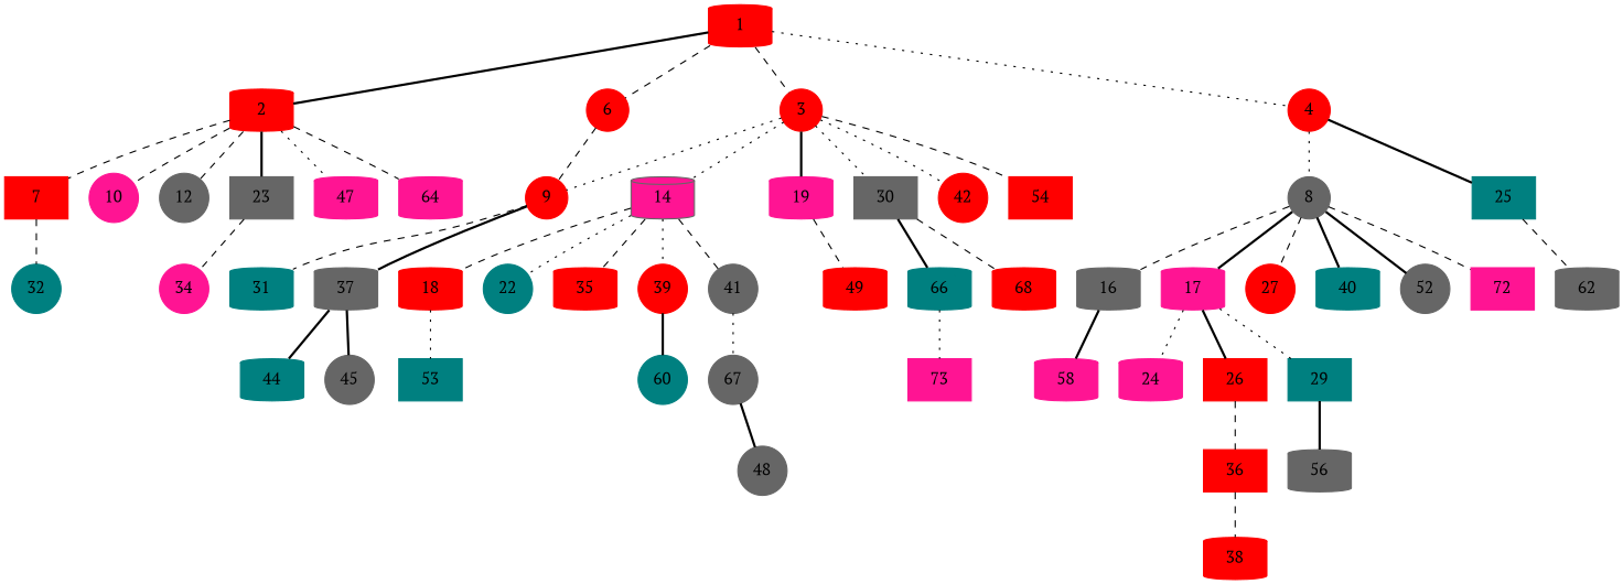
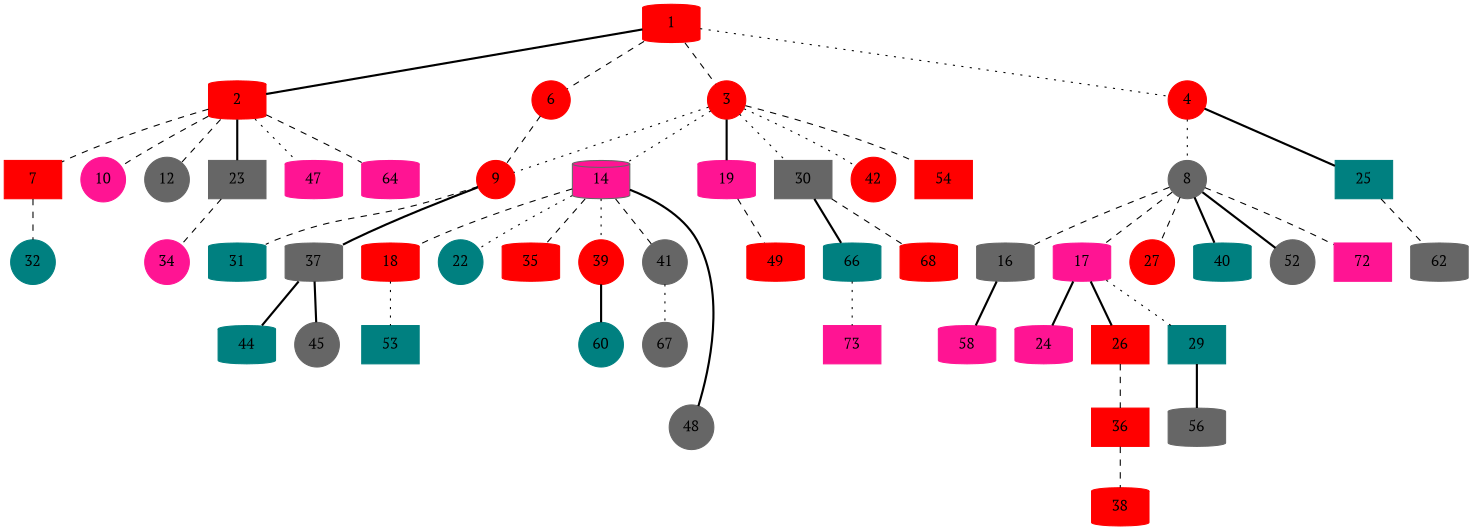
  graph {
    fontname="PT Serif"
    node [color=red fontname="PT Serif" shape=cylinder style=filled]
    edge [fontname="PT Serif" style=dashed]
    2 [super="+5"]
    7 [shape=box super="+71"]
    10 [color=deeppink shape=circle]
    12 [color=gray40 shape=circle super="+33"]
    23 [color=gray40 shape=box]
    47 [color=deeppink]
    64 [color=deeppink]
    1
    3 [shape=circle super="+59"]
    4 [shape=circle super="+20"]
    6 [shape=circle super="+13"]
    9 [shape=circle super="+69"]
    14 [color=gray40 fillcolor=deeppink super="+15"]
    19 [color=deeppink]
    30 [color=gray40 shape=box super="+55"]
    42 [shape=circle]
    54 [shape=box]
    8 [color=gray40 shape=circle super="+11"]
    25 [color=teal shape=box super="+43"]
    32 [color=teal shape=circle]
    34 [color=deeppink shape=circle super="+57"]
    31 [color=teal]
    37 [color=gray40 super="+51"]
    18 [super="+21"]
    22 [color=teal shape=circle]
    35
    39 [shape=circle]
    41 [color=gray40 shape=circle super="+70"]
    48 [color=gray40 shape=circle]
    49 [super="+63"]
    66 [color=teal]
    68
    16 [color=gray40 super="+28"]
    17 [color=deeppink]
    27 [shape=circle super="+50"]
    40 [color=teal]
    52 [color=gray40 shape=circle]
    72 [color=deeppink shape=box]
    62 [color=gray40]
    58 [color=deeppink]
    24 [color=deeppink]
    26 [shape=box super="+65"]
    29 [color=teal shape=box super="+46"]
    44 [color=teal]
    45 [color=gray40 shape=circle]
    53 [color=teal shape=box]
    60 [color=teal shape=circle super="+61"]
    67 [color=gray40 shape=circle]
    36 [shape=box]
    56 [color=gray40]
    38
    73 [color=deeppink shape=box]
    2 -- 7
    2 -- 10
    2 -- 12
    2 -- 23 [style=bold]
    2 -- 47 [style=dotted]
    2 -- 64
    7 -- 32
    23 -- 34
    1 -- 2 [style=bold]
    1 -- 3
    1 -- 4 [style=dotted]
    1 -- 6
    3 -- 9 [style=dotted]
    3 -- 14 [style=dotted]
    3 -- 19 [style=bold]
    3 -- 30 [style=dotted]
    3 -- 42 [style=dotted]
    3 -- 54
    4 -- 8 [style=dotted]
    4 -- 25 [style=bold]
    6 -- 9
    9 -- 31
    9 -- 37 [style=bold]
    14 -- 18
    14 -- 22 [style=dotted]
    14 -- 35
    14 -- 39 [style=dotted]
    14 -- 41
-   67 -- 48 [style=bold]
+   14 -- 48 [style=bold]
    19 -- 49
    30 -- 66 [style=bold]
    30 -- 68
    8 -- 16
-   8 -- 17 [style=bold]
+   8 -- 17
    8 -- 27
    8 -- 40 [style=bold]
    8 -- 52 [style=bold]
    8 -- 72
    25 -- 62
    37 -- 44 [style=bold]
    37 -- 45 [style=bold]
    18 -- 53 [style=dotted]
    39 -- 60 [style=bold]
    41 -- 67 [style=dotted]
    66 -- 73 [style=dotted]
    16 -- 58 [style=bold]
-   17 -- 24 [style=dotted]
+   17 -- 24 [style=bold]
    17 -- 26 [style=bold]
    17 -- 29 [style=dotted]
    26 -- 36
    29 -- 56 [style=bold]
    36 -- 38
  }
